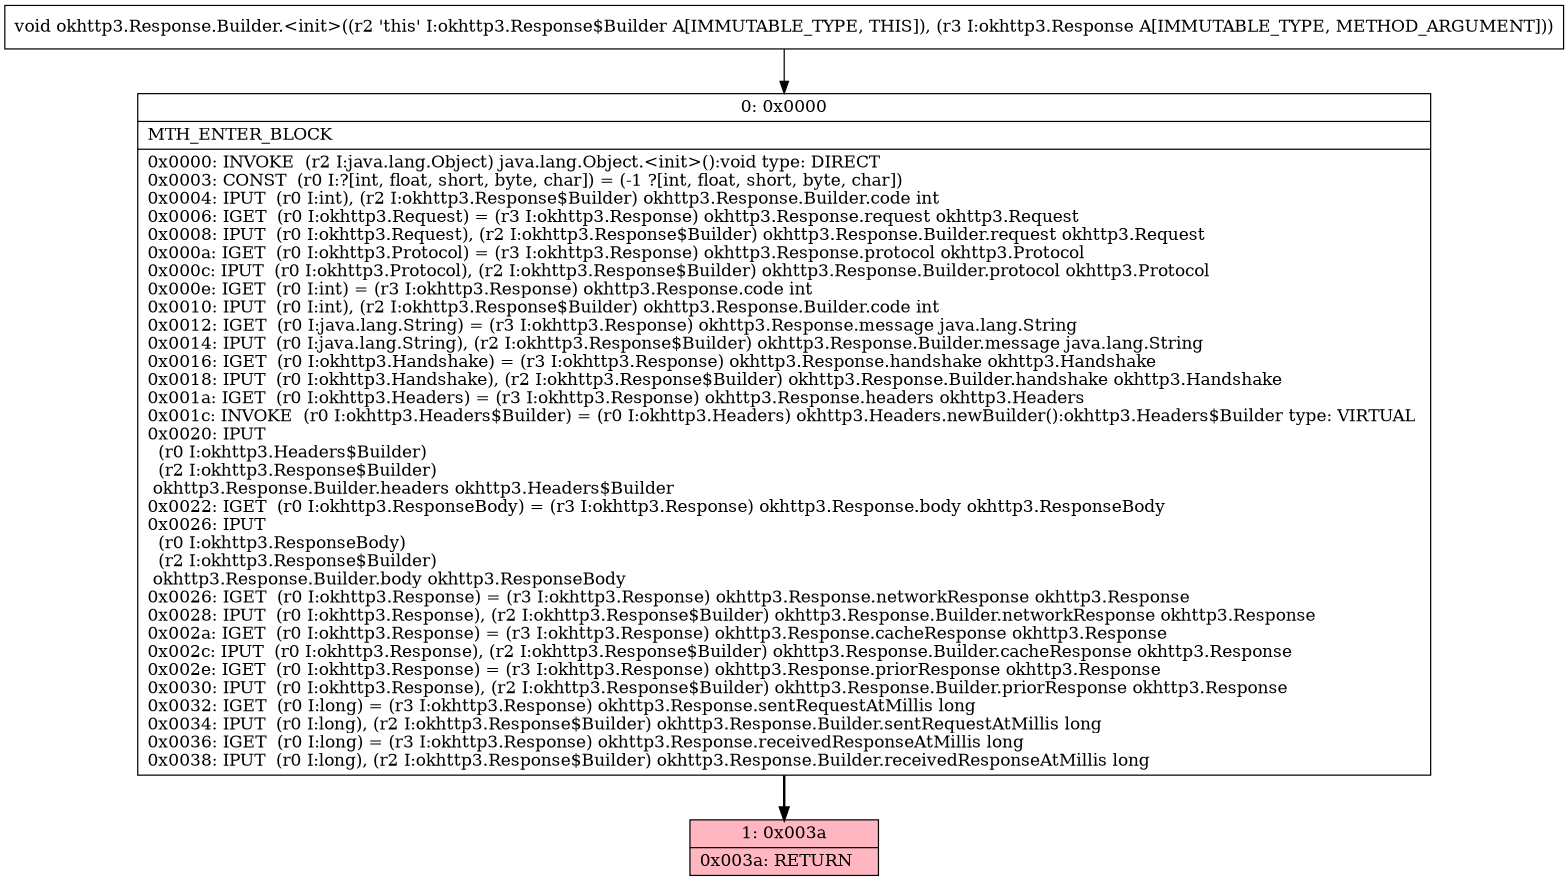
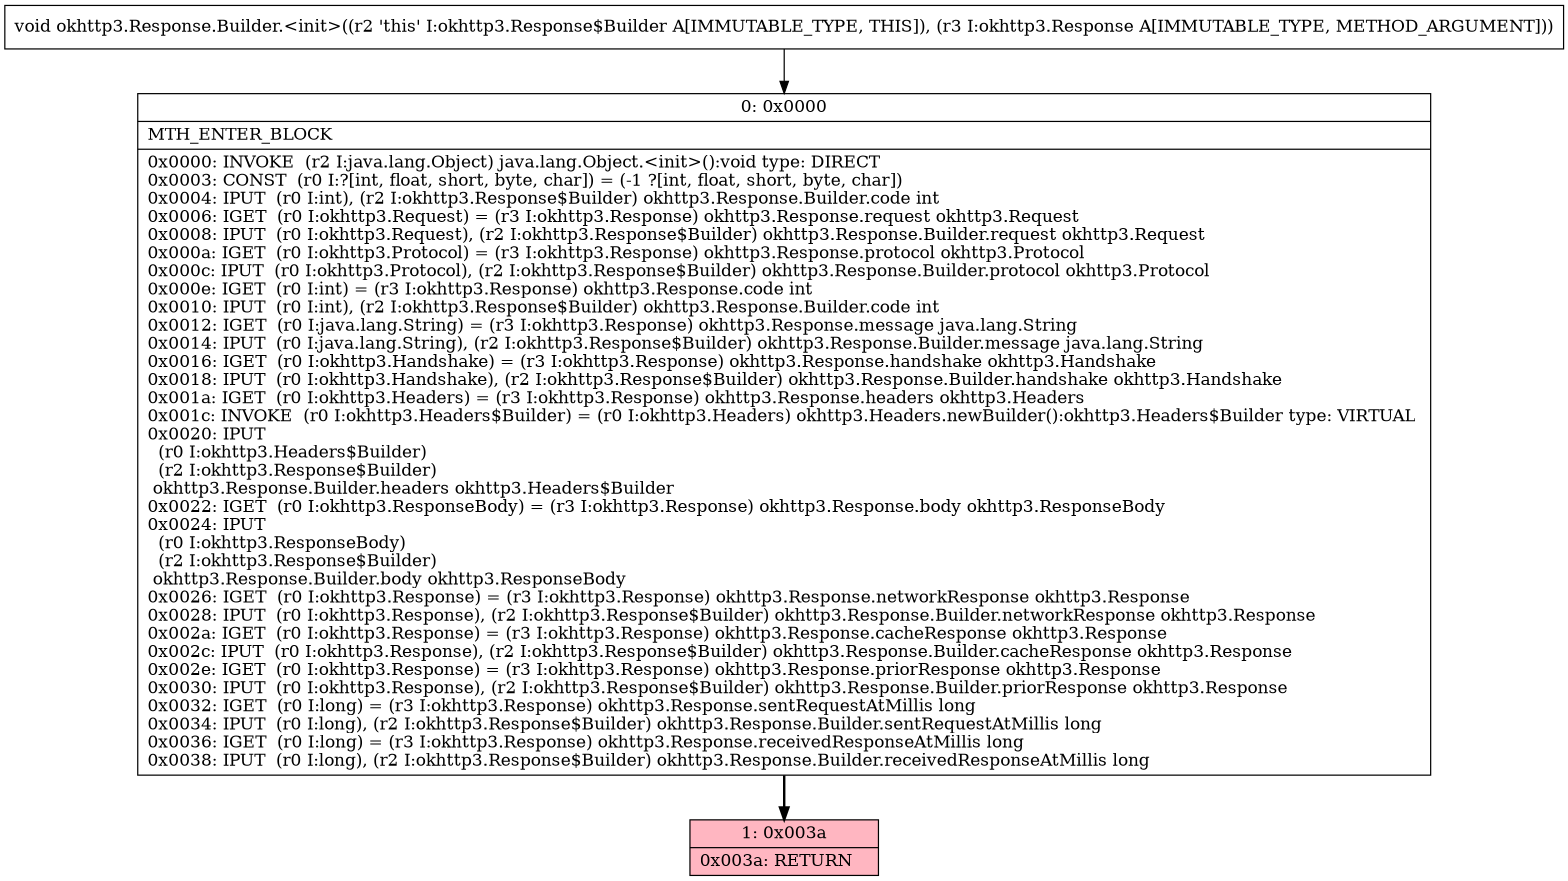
  digraph {
    node [shape=record style=filled fillcolor=white]
-   n1 [label="{0\:\ 0x0000|MTH_ENTER_BLOCK\l|0x0000: INVOKE  (r2 I:java.lang.Object) java.lang.Object.\<init\>():void type: DIRECT \l0x0003: CONST  (r0 I:?[int, float, short, byte, char]) = (\-1 ?[int, float, short, byte, char]) \l0x0004: IPUT  (r0 I:int), (r2 I:okhttp3.Response$Builder) okhttp3.Response.Builder.code int \l0x0006: IGET  (r0 I:okhttp3.Request) = (r3 I:okhttp3.Response) okhttp3.Response.request okhttp3.Request \l0x0008: IPUT  (r0 I:okhttp3.Request), (r2 I:okhttp3.Response$Builder) okhttp3.Response.Builder.request okhttp3.Request \l0x000a: IGET  (r0 I:okhttp3.Protocol) = (r3 I:okhttp3.Response) okhttp3.Response.protocol okhttp3.Protocol \l0x000c: IPUT  (r0 I:okhttp3.Protocol), (r2 I:okhttp3.Response$Builder) okhttp3.Response.Builder.protocol okhttp3.Protocol \l0x000e: IGET  (r0 I:int) = (r3 I:okhttp3.Response) okhttp3.Response.code int \l0x0010: IPUT  (r0 I:int), (r2 I:okhttp3.Response$Builder) okhttp3.Response.Builder.code int \l0x0012: IGET  (r0 I:java.lang.String) = (r3 I:okhttp3.Response) okhttp3.Response.message java.lang.String \l0x0014: IPUT  (r0 I:java.lang.String), (r2 I:okhttp3.Response$Builder) okhttp3.Response.Builder.message java.lang.String \l0x0016: IGET  (r0 I:okhttp3.Handshake) = (r3 I:okhttp3.Response) okhttp3.Response.handshake okhttp3.Handshake \l0x0018: IPUT  (r0 I:okhttp3.Handshake), (r2 I:okhttp3.Response$Builder) okhttp3.Response.Builder.handshake okhttp3.Handshake \l0x001a: IGET  (r0 I:okhttp3.Headers) = (r3 I:okhttp3.Response) okhttp3.Response.headers okhttp3.Headers \l0x001c: INVOKE  (r0 I:okhttp3.Headers$Builder) = (r0 I:okhttp3.Headers) okhttp3.Headers.newBuilder():okhttp3.Headers$Builder type: VIRTUAL \l0x0020: IPUT  \l  (r0 I:okhttp3.Headers$Builder)\l  (r2 I:okhttp3.Response$Builder)\l okhttp3.Response.Builder.headers okhttp3.Headers$Builder \l0x0022: IGET  (r0 I:okhttp3.ResponseBody) = (r3 I:okhttp3.Response) okhttp3.Response.body okhttp3.ResponseBody \l0x0026: IPUT  \l  (r0 I:okhttp3.ResponseBody)\l  (r2 I:okhttp3.Response$Builder)\l okhttp3.Response.Builder.body okhttp3.ResponseBody \l0x0026: IGET  (r0 I:okhttp3.Response) = (r3 I:okhttp3.Response) okhttp3.Response.networkResponse okhttp3.Response \l0x0028: IPUT  (r0 I:okhttp3.Response), (r2 I:okhttp3.Response$Builder) okhttp3.Response.Builder.networkResponse okhttp3.Response \l0x002a: IGET  (r0 I:okhttp3.Response) = (r3 I:okhttp3.Response) okhttp3.Response.cacheResponse okhttp3.Response \l0x002c: IPUT  (r0 I:okhttp3.Response), (r2 I:okhttp3.Response$Builder) okhttp3.Response.Builder.cacheResponse okhttp3.Response \l0x002e: IGET  (r0 I:okhttp3.Response) = (r3 I:okhttp3.Response) okhttp3.Response.priorResponse okhttp3.Response \l0x0030: IPUT  (r0 I:okhttp3.Response), (r2 I:okhttp3.Response$Builder) okhttp3.Response.Builder.priorResponse okhttp3.Response \l0x0032: IGET  (r0 I:long) = (r3 I:okhttp3.Response) okhttp3.Response.sentRequestAtMillis long \l0x0034: IPUT  (r0 I:long), (r2 I:okhttp3.Response$Builder) okhttp3.Response.Builder.sentRequestAtMillis long \l0x0036: IGET  (r0 I:long) = (r3 I:okhttp3.Response) okhttp3.Response.receivedResponseAtMillis long \l0x0038: IPUT  (r0 I:long), (r2 I:okhttp3.Response$Builder) okhttp3.Response.Builder.receivedResponseAtMillis long \l}"]
+   n1 [label="{0\:\ 0x0000|MTH_ENTER_BLOCK\l|0x0000: INVOKE  (r2 I:java.lang.Object) java.lang.Object.\<init\>():void type: DIRECT \l0x0003: CONST  (r0 I:?[int, float, short, byte, char]) = (\-1 ?[int, float, short, byte, char]) \l0x0004: IPUT  (r0 I:int), (r2 I:okhttp3.Response$Builder) okhttp3.Response.Builder.code int \l0x0006: IGET  (r0 I:okhttp3.Request) = (r3 I:okhttp3.Response) okhttp3.Response.request okhttp3.Request \l0x0008: IPUT  (r0 I:okhttp3.Request), (r2 I:okhttp3.Response$Builder) okhttp3.Response.Builder.request okhttp3.Request \l0x000a: IGET  (r0 I:okhttp3.Protocol) = (r3 I:okhttp3.Response) okhttp3.Response.protocol okhttp3.Protocol \l0x000c: IPUT  (r0 I:okhttp3.Protocol), (r2 I:okhttp3.Response$Builder) okhttp3.Response.Builder.protocol okhttp3.Protocol \l0x000e: IGET  (r0 I:int) = (r3 I:okhttp3.Response) okhttp3.Response.code int \l0x0010: IPUT  (r0 I:int), (r2 I:okhttp3.Response$Builder) okhttp3.Response.Builder.code int \l0x0012: IGET  (r0 I:java.lang.String) = (r3 I:okhttp3.Response) okhttp3.Response.message java.lang.String \l0x0014: IPUT  (r0 I:java.lang.String), (r2 I:okhttp3.Response$Builder) okhttp3.Response.Builder.message java.lang.String \l0x0016: IGET  (r0 I:okhttp3.Handshake) = (r3 I:okhttp3.Response) okhttp3.Response.handshake okhttp3.Handshake \l0x0018: IPUT  (r0 I:okhttp3.Handshake), (r2 I:okhttp3.Response$Builder) okhttp3.Response.Builder.handshake okhttp3.Handshake \l0x001a: IGET  (r0 I:okhttp3.Headers) = (r3 I:okhttp3.Response) okhttp3.Response.headers okhttp3.Headers \l0x001c: INVOKE  (r0 I:okhttp3.Headers$Builder) = (r0 I:okhttp3.Headers) okhttp3.Headers.newBuilder():okhttp3.Headers$Builder type: VIRTUAL \l0x0020: IPUT  \l  (r0 I:okhttp3.Headers$Builder)\l  (r2 I:okhttp3.Response$Builder)\l okhttp3.Response.Builder.headers okhttp3.Headers$Builder \l0x0022: IGET  (r0 I:okhttp3.ResponseBody) = (r3 I:okhttp3.Response) okhttp3.Response.body okhttp3.ResponseBody \l0x0024: IPUT  \l  (r0 I:okhttp3.ResponseBody)\l  (r2 I:okhttp3.Response$Builder)\l okhttp3.Response.Builder.body okhttp3.ResponseBody \l0x0026: IGET  (r0 I:okhttp3.Response) = (r3 I:okhttp3.Response) okhttp3.Response.networkResponse okhttp3.Response \l0x0028: IPUT  (r0 I:okhttp3.Response), (r2 I:okhttp3.Response$Builder) okhttp3.Response.Builder.networkResponse okhttp3.Response \l0x002a: IGET  (r0 I:okhttp3.Response) = (r3 I:okhttp3.Response) okhttp3.Response.cacheResponse okhttp3.Response \l0x002c: IPUT  (r0 I:okhttp3.Response), (r2 I:okhttp3.Response$Builder) okhttp3.Response.Builder.cacheResponse okhttp3.Response \l0x002e: IGET  (r0 I:okhttp3.Response) = (r3 I:okhttp3.Response) okhttp3.Response.priorResponse okhttp3.Response \l0x0030: IPUT  (r0 I:okhttp3.Response), (r2 I:okhttp3.Response$Builder) okhttp3.Response.Builder.priorResponse okhttp3.Response \l0x0032: IGET  (r0 I:long) = (r3 I:okhttp3.Response) okhttp3.Response.sentRequestAtMillis long \l0x0034: IPUT  (r0 I:long), (r2 I:okhttp3.Response$Builder) okhttp3.Response.Builder.sentRequestAtMillis long \l0x0036: IGET  (r0 I:long) = (r3 I:okhttp3.Response) okhttp3.Response.receivedResponseAtMillis long \l0x0038: IPUT  (r0 I:long), (r2 I:okhttp3.Response$Builder) okhttp3.Response.Builder.receivedResponseAtMillis long \l}"]
    n2 [label="{1\:\ 0x003a|0x003a: RETURN   \l}" fillcolor=lightpink]
    n3 [label="{void okhttp3.Response.Builder.\<init\>((r2 'this' I:okhttp3.Response$Builder A[IMMUTABLE_TYPE, THIS]), (r3 I:okhttp3.Response A[IMMUTABLE_TYPE, METHOD_ARGUMENT])) }"]
    n1 -> n2 [style=bold]
    n3 -> n1 [style=solid]
  }
